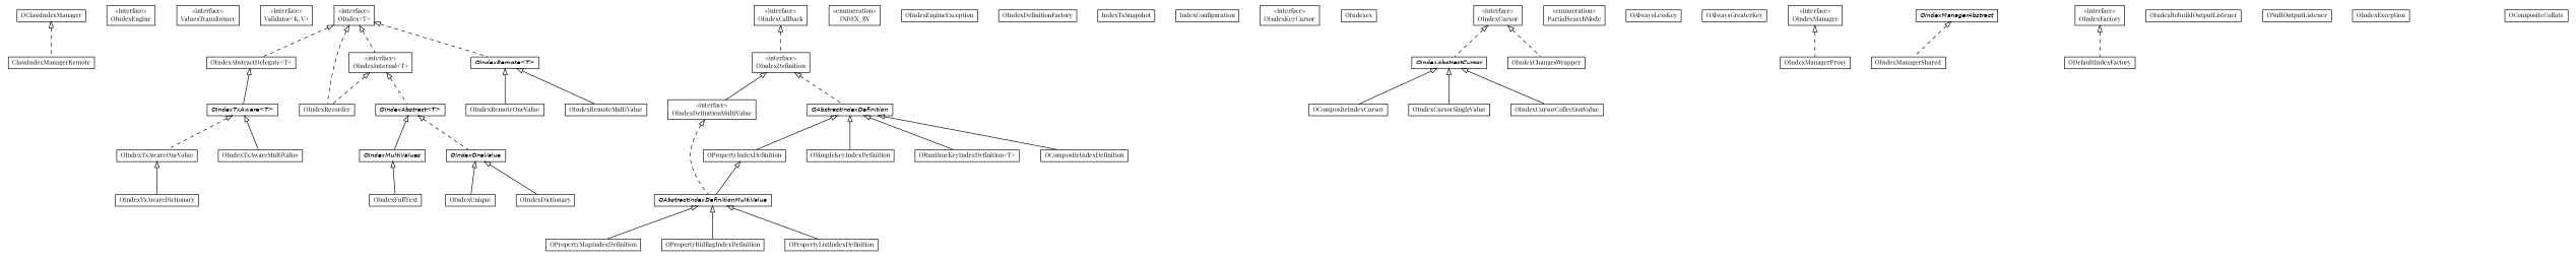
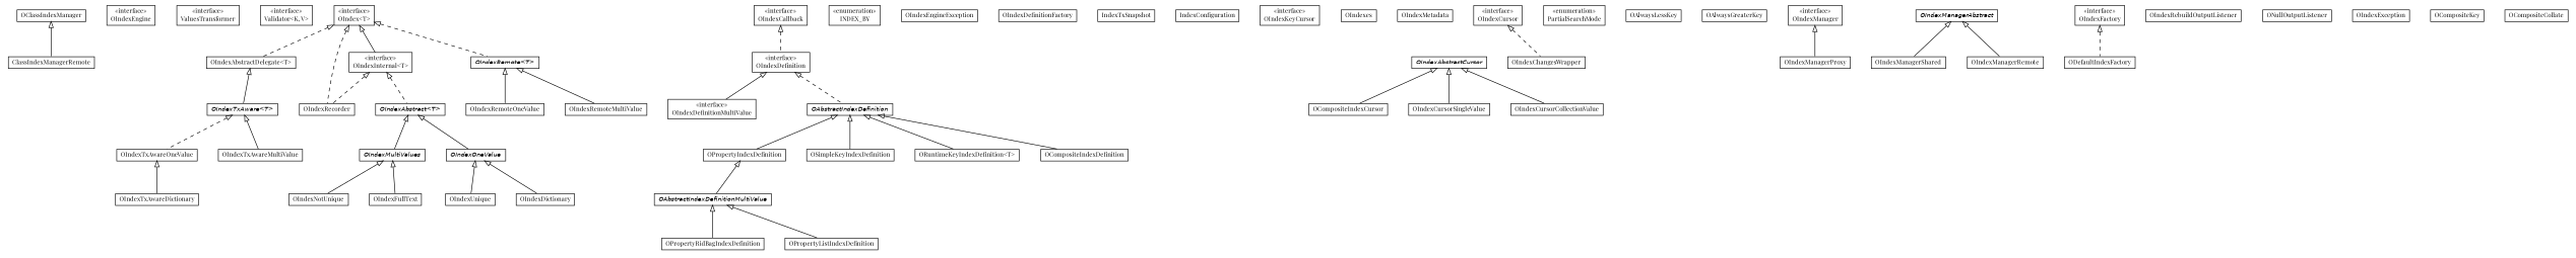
  digraph {
    fontname="Playfair Display"
    nodesep=0.25
    ranksep=0.5
    node [fontcolor=black fontname="Playfair Display" fontsize=10.0 shape=plaintext]
    edge [arrowtail=empty dir=back fontname="Playfair Display" fontsize=10 headport=p labelfontname=Helvetica labelfontsize=10 tailport=p]
    n1 [label=<<table title="com.orientechnologies.orient.core.index.ClassIndexManagerRemote" border="0" cellborder="1" cellspacing="0" cellpadding="2" port="p" href="./ClassIndexManagerRemote.html"> 		<tr><td><table border="0" cellspacing="0" cellpadding="1"> <tr><td align="center" balign="center"> ClassIndexManagerRemote </td></tr> 		</table></td></tr> 		</table>>]
    n2 [label=<<table title="com.orientechnologies.orient.core.index.OIndexEngine" border="0" cellborder="1" cellspacing="0" cellpadding="2" port="p" href="./OIndexEngine.html"> 		<tr><td><table border="0" cellspacing="0" cellpadding="1"> <tr><td align="center" balign="center"> &#171;interface&#187; </td></tr> <tr><td align="center" balign="center"> OIndexEngine </td></tr> 		</table></td></tr> 		</table>>]
    n3 [label=<<table title="com.orientechnologies.orient.core.index.OIndexEngine.ValuesTransformer" border="0" cellborder="1" cellspacing="0" cellpadding="2" port="p" href="./OIndexEngine.ValuesTransformer.html"> 		<tr><td><table border="0" cellspacing="0" cellpadding="1"> <tr><td align="center" balign="center"> &#171;interface&#187; </td></tr> <tr><td align="center" balign="center"> ValuesTransformer </td></tr> 		</table></td></tr> 		</table>>]
    n4 [label=<<table title="com.orientechnologies.orient.core.index.OIndexEngine.Validator" border="0" cellborder="1" cellspacing="0" cellpadding="2" port="p" href="./OIndexEngine.Validator.html"> 		<tr><td><table border="0" cellspacing="0" cellpadding="1"> <tr><td align="center" balign="center"> &#171;interface&#187; </td></tr> <tr><td align="center" balign="center"> Validator&lt;K, V&gt; </td></tr> 		</table></td></tr> 		</table>>]
    n5 [label=<<table title="com.orientechnologies.orient.core.index.OIndexRecorder" border="0" cellborder="1" cellspacing="0" cellpadding="2" port="p" href="./OIndexRecorder.html"> 		<tr><td><table border="0" cellspacing="0" cellpadding="1"> <tr><td align="center" balign="center"> OIndexRecorder </td></tr> 		</table></td></tr> 		</table>>]
    n6 [label=<<table title="com.orientechnologies.orient.core.index.OIndexFullText" border="0" cellborder="1" cellspacing="0" cellpadding="2" port="p" href="./OIndexFullText.html"> 		<tr><td><table border="0" cellspacing="0" cellpadding="1"> <tr><td align="center" balign="center"> OIndexFullText </td></tr> 		</table></td></tr> 		</table>>]
    n7 [label=<<table title="com.orientechnologies.orient.core.index.OIndexDictionary" border="0" cellborder="1" cellspacing="0" cellpadding="2" port="p" href="./OIndexDictionary.html"> 		<tr><td><table border="0" cellspacing="0" cellpadding="1"> <tr><td align="center" balign="center"> OIndexDictionary </td></tr> 		</table></td></tr> 		</table>>]
    n8 [label=<<table title="com.orientechnologies.orient.core.index.OIndexCallback" border="0" cellborder="1" cellspacing="0" cellpadding="2" port="p" href="./OIndexCallback.html"> 		<tr><td><table border="0" cellspacing="0" cellpadding="1"> <tr><td align="center" balign="center"> &#171;interface&#187; </td></tr> <tr><td align="center" balign="center"> OIndexCallback </td></tr> 		</table></td></tr> 		</table>>]
    n9 [label=<<table title="com.orientechnologies.orient.core.index.OIndexDefinition" border="0" cellborder="1" cellspacing="0" cellpadding="2" port="p" href="./OIndexDefinition.html"> 		<tr><td><table border="0" cellspacing="0" cellpadding="1"> <tr><td align="center" balign="center"> &#171;interface&#187; </td></tr> <tr><td align="center" balign="center"> OIndexDefinition </td></tr> 		</table></td></tr> 		</table>>]
    n10 [label=<<table title="com.orientechnologies.orient.core.index.OIndexDefinitionMultiValue" border="0" cellborder="1" cellspacing="0" cellpadding="2" port="p" href="./OIndexDefinitionMultiValue.html"> 		<tr><td><table border="0" cellspacing="0" cellpadding="1"> <tr><td align="center" balign="center"> &#171;interface&#187; </td></tr> <tr><td align="center" balign="center"> OIndexDefinitionMultiValue </td></tr> 		</table></td></tr> 		</table>>]
    n11 [label=<<table title="com.orientechnologies.orient.core.index.OAbstractIndexDefinition" border="0" cellborder="1" cellspacing="0" cellpadding="2" port="p" href="./OAbstractIndexDefinition.html"> 		<tr><td><table border="0" cellspacing="0" cellpadding="1"> <tr><td align="center" balign="center"><font face="Helvetica-Oblique"> OAbstractIndexDefinition </font></td></tr> 		</table></td></tr> 		</table>>]
-   n12 [label=<<table title="com.orientechnologies.orient.core.index.OPropertyMapIndexDefinition" border="0" cellborder="1" cellspacing="0" cellpadding="2" port="p" href="./OPropertyMapIndexDefinition.html"> 		<tr><td><table border="0" cellspacing="0" cellpadding="1"> <tr><td align="center" balign="center"> OPropertyMapIndexDefinition </td></tr> 		</table></td></tr> 		</table>>]
    n13 [label=<<table title="com.orientechnologies.orient.core.index.OPropertyMapIndexDefinition.INDEX_BY" border="0" cellborder="1" cellspacing="0" cellpadding="2" port="p" href="./OPropertyMapIndexDefinition.INDEX_BY.html"> 		<tr><td><table border="0" cellspacing="0" cellpadding="1"> <tr><td align="center" balign="center"> &#171;enumeration&#187; </td></tr> <tr><td align="center" balign="center"> INDEX_BY </td></tr> 		</table></td></tr> 		</table>>]
    n14 [label=<<table title="com.orientechnologies.orient.core.index.OIndexEngineException" border="0" cellborder="1" cellspacing="0" cellpadding="2" port="p" href="./OIndexEngineException.html"> 		<tr><td><table border="0" cellspacing="0" cellpadding="1"> <tr><td align="center" balign="center"> OIndexEngineException </td></tr> 		</table></td></tr> 		</table>>]
    n15 [label=<<table title="com.orientechnologies.orient.core.index.OIndexDefinitionFactory" border="0" cellborder="1" cellspacing="0" cellpadding="2" port="p" href="./OIndexDefinitionFactory.html"> 		<tr><td><table border="0" cellspacing="0" cellpadding="1"> <tr><td align="center" balign="center"> OIndexDefinitionFactory </td></tr> 		</table></td></tr> 		</table>>]
    n16 [label=<<table title="com.orientechnologies.orient.core.index.OIndexAbstract" border="0" cellborder="1" cellspacing="0" cellpadding="2" port="p" href="./OIndexAbstract.html"> 		<tr><td><table border="0" cellspacing="0" cellpadding="1"> <tr><td align="center" balign="center"><font face="Helvetica-Oblique"> OIndexAbstract&lt;T&gt; </font></td></tr> 		</table></td></tr> 		</table>>]
    n17 [label=<<table title="com.orientechnologies.orient.core.index.OIndexMultiValues" border="0" cellborder="1" cellspacing="0" cellpadding="2" port="p" href="./OIndexMultiValues.html"> 		<tr><td><table border="0" cellspacing="0" cellpadding="1"> <tr><td align="center" balign="center"><font face="Helvetica-Oblique"> OIndexMultiValues </font></td></tr> 		</table></td></tr> 		</table>>]
    n18 [label=<<table title="com.orientechnologies.orient.core.index.OIndexOneValue" border="0" cellborder="1" cellspacing="0" cellpadding="2" port="p" href="./OIndexOneValue.html"> 		<tr><td><table border="0" cellspacing="0" cellpadding="1"> <tr><td align="center" balign="center"><font face="Helvetica-Oblique"> OIndexOneValue </font></td></tr> 		</table></td></tr> 		</table>>]
+   n19 [label=<<table title="com.orientechnologies.orient.core.index.OIndexNotUnique" border="0" cellborder="1" cellspacing="0" cellpadding="2" port="p" href="./OIndexNotUnique.html"> 		<tr><td><table border="0" cellspacing="0" cellpadding="1"> <tr><td align="center" balign="center"> OIndexNotUnique </td></tr> 		</table></td></tr> 		</table>>]
    n20 [label=<<table title="com.orientechnologies.orient.core.index.OIndexUnique" border="0" cellborder="1" cellspacing="0" cellpadding="2" port="p" href="./OIndexUnique.html"> 		<tr><td><table border="0" cellspacing="0" cellpadding="1"> <tr><td align="center" balign="center"> OIndexUnique </td></tr> 		</table></td></tr> 		</table>>]
    n21 [label=<<table title="com.orientechnologies.orient.core.index.OIndexAbstract.IndexTxSnapshot" border="0" cellborder="1" cellspacing="0" cellpadding="2" port="p" href="./OIndexAbstract.IndexTxSnapshot.html"> 		<tr><td><table border="0" cellspacing="0" cellpadding="1"> <tr><td align="center" balign="center"> IndexTxSnapshot </td></tr> 		</table></td></tr> 		</table>>]
    n22 [label=<<table title="com.orientechnologies.orient.core.index.OIndexAbstract.IndexConfiguration" border="0" cellborder="1" cellspacing="0" cellpadding="2" port="p" href="./OIndexAbstract.IndexConfiguration.html"> 		<tr><td><table border="0" cellspacing="0" cellpadding="1"> <tr><td align="center" balign="center"> IndexConfiguration </td></tr> 		</table></td></tr> 		</table>>]
    n23 [label=<<table title="com.orientechnologies.orient.core.index.OIndexKeyCursor" border="0" cellborder="1" cellspacing="0" cellpadding="2" port="p" href="./OIndexKeyCursor.html"> 		<tr><td><table border="0" cellspacing="0" cellpadding="1"> <tr><td align="center" balign="center"> &#171;interface&#187; </td></tr> <tr><td align="center" balign="center"> OIndexKeyCursor </td></tr> 		</table></td></tr> 		</table>>]
    n24 [label=<<table title="com.orientechnologies.orient.core.index.OIndexes" border="0" cellborder="1" cellspacing="0" cellpadding="2" port="p" href="./OIndexes.html"> 		<tr><td><table border="0" cellspacing="0" cellpadding="1"> <tr><td align="center" balign="center"> OIndexes </td></tr> 		</table></td></tr> 		</table>>]
+   n25 [label=<<table title="com.orientechnologies.orient.core.index.OIndexMetadata" border="0" cellborder="1" cellspacing="0" cellpadding="2" port="p" href="./OIndexMetadata.html"> 		<tr><td><table border="0" cellspacing="0" cellpadding="1"> <tr><td align="center" balign="center"> OIndexMetadata </td></tr> 		</table></td></tr> 		</table>>]
    n26 [label=<<table title="com.orientechnologies.orient.core.index.OIndexAbstractCursor" border="0" cellborder="1" cellspacing="0" cellpadding="2" port="p" href="./OIndexAbstractCursor.html"> 		<tr><td><table border="0" cellspacing="0" cellpadding="1"> <tr><td align="center" balign="center"><font face="Helvetica-Oblique"> OIndexAbstractCursor </font></td></tr> 		</table></td></tr> 		</table>>]
    n27 [label=<<table title="com.orientechnologies.orient.core.index.OCompositeIndexCursor" border="0" cellborder="1" cellspacing="0" cellpadding="2" port="p" href="./OCompositeIndexCursor.html"> 		<tr><td><table border="0" cellspacing="0" cellpadding="1"> <tr><td align="center" balign="center"> OCompositeIndexCursor </td></tr> 		</table></td></tr> 		</table>>]
    n28 [label=<<table title="com.orientechnologies.orient.core.index.OIndexCursorSingleValue" border="0" cellborder="1" cellspacing="0" cellpadding="2" port="p" href="./OIndexCursorSingleValue.html"> 		<tr><td><table border="0" cellspacing="0" cellpadding="1"> <tr><td align="center" balign="center"> OIndexCursorSingleValue </td></tr> 		</table></td></tr> 		</table>>]
    n29 [label=<<table title="com.orientechnologies.orient.core.index.OIndexCursorCollectionValue" border="0" cellborder="1" cellspacing="0" cellpadding="2" port="p" href="./OIndexCursorCollectionValue.html"> 		<tr><td><table border="0" cellspacing="0" cellpadding="1"> <tr><td align="center" balign="center"> OIndexCursorCollectionValue </td></tr> 		</table></td></tr> 		</table>>]
    n30 [label=<<table title="com.orientechnologies.orient.core.index.OPropertyIndexDefinition" border="0" cellborder="1" cellspacing="0" cellpadding="2" port="p" href="./OPropertyIndexDefinition.html"> 		<tr><td><table border="0" cellspacing="0" cellpadding="1"> <tr><td align="center" balign="center"> OPropertyIndexDefinition </td></tr> 		</table></td></tr> 		</table>>]
    n31 [label=<<table title="com.orientechnologies.orient.core.index.OAbstractIndexDefinitionMultiValue" border="0" cellborder="1" cellspacing="0" cellpadding="2" port="p" href="./OAbstractIndexDefinitionMultiValue.html"> 		<tr><td><table border="0" cellspacing="0" cellpadding="1"> <tr><td align="center" balign="center"><font face="Helvetica-Oblique"> OAbstractIndexDefinitionMultiValue </font></td></tr> 		</table></td></tr> 		</table>>]
    n32 [label=<<table title="com.orientechnologies.orient.core.index.OPropertyRidBagIndexDefinition" border="0" cellborder="1" cellspacing="0" cellpadding="2" port="p" href="./OPropertyRidBagIndexDefinition.html"> 		<tr><td><table border="0" cellspacing="0" cellpadding="1"> <tr><td align="center" balign="center"> OPropertyRidBagIndexDefinition </td></tr> 		</table></td></tr> 		</table>>]
    n33 [label=<<table title="com.orientechnologies.orient.core.index.OPropertyListIndexDefinition" border="0" cellborder="1" cellspacing="0" cellpadding="2" port="p" href="./OPropertyListIndexDefinition.html"> 		<tr><td><table border="0" cellspacing="0" cellpadding="1"> <tr><td align="center" balign="center"> OPropertyListIndexDefinition </td></tr> 		</table></td></tr> 		</table>>]
    n34 [label=<<table title="com.orientechnologies.orient.core.index.OIndexCursor" border="0" cellborder="1" cellspacing="0" cellpadding="2" port="p" href="./OIndexCursor.html"> 		<tr><td><table border="0" cellspacing="0" cellpadding="1"> <tr><td align="center" balign="center"> &#171;interface&#187; </td></tr> <tr><td align="center" balign="center"> OIndexCursor </td></tr> 		</table></td></tr> 		</table>>]
    n35 [label=<<table title="com.orientechnologies.orient.core.index.OIndexChangesWrapper" border="0" cellborder="1" cellspacing="0" cellpadding="2" port="p" href="./OIndexChangesWrapper.html"> 		<tr><td><table border="0" cellspacing="0" cellpadding="1"> <tr><td align="center" balign="center"> OIndexChangesWrapper </td></tr> 		</table></td></tr> 		</table>>]
    n36 [label=<<table title="com.orientechnologies.orient.core.index.OSimpleKeyIndexDefinition" border="0" cellborder="1" cellspacing="0" cellpadding="2" port="p" href="./OSimpleKeyIndexDefinition.html"> 		<tr><td><table border="0" cellspacing="0" cellpadding="1"> <tr><td align="center" balign="center"> OSimpleKeyIndexDefinition </td></tr> 		</table></td></tr> 		</table>>]
    n37 [label=<<table title="com.orientechnologies.orient.core.index.OIndexTxAware" border="0" cellborder="1" cellspacing="0" cellpadding="2" port="p" href="./OIndexTxAware.html"> 		<tr><td><table border="0" cellspacing="0" cellpadding="1"> <tr><td align="center" balign="center"><font face="Helvetica-Oblique"> OIndexTxAware&lt;T&gt; </font></td></tr> 		</table></td></tr> 		</table>>]
    n38 [label=<<table title="com.orientechnologies.orient.core.index.OIndexTxAwareOneValue" border="0" cellborder="1" cellspacing="0" cellpadding="2" port="p" href="./OIndexTxAwareOneValue.html"> 		<tr><td><table border="0" cellspacing="0" cellpadding="1"> <tr><td align="center" balign="center"> OIndexTxAwareOneValue </td></tr> 		</table></td></tr> 		</table>>]
    n39 [label=<<table title="com.orientechnologies.orient.core.index.OIndexTxAwareMultiValue" border="0" cellborder="1" cellspacing="0" cellpadding="2" port="p" href="./OIndexTxAwareMultiValue.html"> 		<tr><td><table border="0" cellspacing="0" cellpadding="1"> <tr><td align="center" balign="center"> OIndexTxAwareMultiValue </td></tr> 		</table></td></tr> 		</table>>]
    n40 [label=<<table title="com.orientechnologies.orient.core.index.OIndexTxAwareDictionary" border="0" cellborder="1" cellspacing="0" cellpadding="2" port="p" href="./OIndexTxAwareDictionary.html"> 		<tr><td><table border="0" cellspacing="0" cellpadding="1"> <tr><td align="center" balign="center"> OIndexTxAwareDictionary </td></tr> 		</table></td></tr> 		</table>>]
    n41 [label=<<table title="com.orientechnologies.orient.core.index.OIndexTxAware.PartialSearchMode" border="0" cellborder="1" cellspacing="0" cellpadding="2" port="p" href="./OIndexTxAware.PartialSearchMode.html"> 		<tr><td><table border="0" cellspacing="0" cellpadding="1"> <tr><td align="center" balign="center"> &#171;enumeration&#187; </td></tr> <tr><td align="center" balign="center"> PartialSearchMode </td></tr> 		</table></td></tr> 		</table>>]
    n42 [label=<<table title="com.orientechnologies.orient.core.index.OAlwaysLessKey" border="0" cellborder="1" cellspacing="0" cellpadding="2" port="p" href="./OAlwaysLessKey.html"> 		<tr><td><table border="0" cellspacing="0" cellpadding="1"> <tr><td align="center" balign="center"> OAlwaysLessKey </td></tr> 		</table></td></tr> 		</table>>]
    n43 [label=<<table title="com.orientechnologies.orient.core.index.OAlwaysGreaterKey" border="0" cellborder="1" cellspacing="0" cellpadding="2" port="p" href="./OAlwaysGreaterKey.html"> 		<tr><td><table border="0" cellspacing="0" cellpadding="1"> <tr><td align="center" balign="center"> OAlwaysGreaterKey </td></tr> 		</table></td></tr> 		</table>>]
    n44 [label=<<table title="com.orientechnologies.orient.core.index.OIndexManager" border="0" cellborder="1" cellspacing="0" cellpadding="2" port="p" href="./OIndexManager.html"> 		<tr><td><table border="0" cellspacing="0" cellpadding="1"> <tr><td align="center" balign="center"> &#171;interface&#187; </td></tr> <tr><td align="center" balign="center"> OIndexManager </td></tr> 		</table></td></tr> 		</table>>]
    n45 [label=<<table title="com.orientechnologies.orient.core.index.OIndexManagerProxy" border="0" cellborder="1" cellspacing="0" cellpadding="2" port="p" href="./OIndexManagerProxy.html"> 		<tr><td><table border="0" cellspacing="0" cellpadding="1"> <tr><td align="center" balign="center"> OIndexManagerProxy </td></tr> 		</table></td></tr> 		</table>>]
    n46 [label=<<table title="com.orientechnologies.orient.core.index.OIndexManagerAbstract" border="0" cellborder="1" cellspacing="0" cellpadding="2" port="p" href="./OIndexManagerAbstract.html"> 		<tr><td><table border="0" cellspacing="0" cellpadding="1"> <tr><td align="center" balign="center"><font face="Helvetica-Oblique"> OIndexManagerAbstract </font></td></tr> 		</table></td></tr> 		</table>>]
    n47 [label=<<table title="com.orientechnologies.orient.core.index.OIndexManagerShared" border="0" cellborder="1" cellspacing="0" cellpadding="2" port="p" href="./OIndexManagerShared.html"> 		<tr><td><table border="0" cellspacing="0" cellpadding="1"> <tr><td align="center" balign="center"> OIndexManagerShared </td></tr> 		</table></td></tr> 		</table>>]
+   n48 [label=<<table title="com.orientechnologies.orient.core.index.OIndexManagerRemote" border="0" cellborder="1" cellspacing="0" cellpadding="2" port="p" href="./OIndexManagerRemote.html"> 		<tr><td><table border="0" cellspacing="0" cellpadding="1"> <tr><td align="center" balign="center"> OIndexManagerRemote </td></tr> 		</table></td></tr> 		</table>>]
    n49 [label=<<table title="com.orientechnologies.orient.core.index.OIndexFactory" border="0" cellborder="1" cellspacing="0" cellpadding="2" port="p" href="./OIndexFactory.html"> 		<tr><td><table border="0" cellspacing="0" cellpadding="1"> <tr><td align="center" balign="center"> &#171;interface&#187; </td></tr> <tr><td align="center" balign="center"> OIndexFactory </td></tr> 		</table></td></tr> 		</table>>]
    n50 [label=<<table title="com.orientechnologies.orient.core.index.ODefaultIndexFactory" border="0" cellborder="1" cellspacing="0" cellpadding="2" port="p" href="./ODefaultIndexFactory.html"> 		<tr><td><table border="0" cellspacing="0" cellpadding="1"> <tr><td align="center" balign="center"> ODefaultIndexFactory </td></tr> 		</table></td></tr> 		</table>>]
    n51 [label=<<table title="com.orientechnologies.orient.core.index.OIndexRebuildOutputListener" border="0" cellborder="1" cellspacing="0" cellpadding="2" port="p" href="./OIndexRebuildOutputListener.html"> 		<tr><td><table border="0" cellspacing="0" cellpadding="1"> <tr><td align="center" balign="center"> OIndexRebuildOutputListener </td></tr> 		</table></td></tr> 		</table>>]
    n52 [label=<<table title="com.orientechnologies.orient.core.index.ORuntimeKeyIndexDefinition" border="0" cellborder="1" cellspacing="0" cellpadding="2" port="p" href="./ORuntimeKeyIndexDefinition.html"> 		<tr><td><table border="0" cellspacing="0" cellpadding="1"> <tr><td align="center" balign="center"> ORuntimeKeyIndexDefinition&lt;T&gt; </td></tr> 		</table></td></tr> 		</table>>]
    n53 [label=<<table title="com.orientechnologies.orient.core.index.ONullOutputListener" border="0" cellborder="1" cellspacing="0" cellpadding="2" port="p" href="./ONullOutputListener.html"> 		<tr><td><table border="0" cellspacing="0" cellpadding="1"> <tr><td align="center" balign="center"> ONullOutputListener </td></tr> 		</table></td></tr> 		</table>>]
    n54 [label=<<table title="com.orientechnologies.orient.core.index.OCompositeIndexDefinition" border="0" cellborder="1" cellspacing="0" cellpadding="2" port="p" href="./OCompositeIndexDefinition.html"> 		<tr><td><table border="0" cellspacing="0" cellpadding="1"> <tr><td align="center" balign="center"> OCompositeIndexDefinition </td></tr> 		</table></td></tr> 		</table>>]
    n55 [label=<<table title="com.orientechnologies.orient.core.index.OIndexRemoteMultiValue" border="0" cellborder="1" cellspacing="0" cellpadding="2" port="p" href="./OIndexRemoteMultiValue.html"> 		<tr><td><table border="0" cellspacing="0" cellpadding="1"> <tr><td align="center" balign="center"> OIndexRemoteMultiValue </td></tr> 		</table></td></tr> 		</table>>]
    n56 [label=<<table title="com.orientechnologies.orient.core.index.OIndexRemoteOneValue" border="0" cellborder="1" cellspacing="0" cellpadding="2" port="p" href="./OIndexRemoteOneValue.html"> 		<tr><td><table border="0" cellspacing="0" cellpadding="1"> <tr><td align="center" balign="center"> OIndexRemoteOneValue </td></tr> 		</table></td></tr> 		</table>>]
    n57 [label=<<table title="com.orientechnologies.orient.core.index.OIndexException" border="0" cellborder="1" cellspacing="0" cellpadding="2" port="p" href="./OIndexException.html"> 		<tr><td><table border="0" cellspacing="0" cellpadding="1"> <tr><td align="center" balign="center"> OIndexException </td></tr> 		</table></td></tr> 		</table>>]
+   n58 [label=<<table title="com.orientechnologies.orient.core.index.OCompositeKey" border="0" cellborder="1" cellspacing="0" cellpadding="2" port="p" href="./OCompositeKey.html"> 		<tr><td><table border="0" cellspacing="0" cellpadding="1"> <tr><td align="center" balign="center"> OCompositeKey </td></tr> 		</table></td></tr> 		</table>>]
    n59 [label=<<table title="com.orientechnologies.orient.core.index.OIndexAbstractDelegate" border="0" cellborder="1" cellspacing="0" cellpadding="2" port="p" href="./OIndexAbstractDelegate.html"> 		<tr><td><table border="0" cellspacing="0" cellpadding="1"> <tr><td align="center" balign="center"> OIndexAbstractDelegate&lt;T&gt; </td></tr> 		</table></td></tr> 		</table>>]
    n60 [label=<<table title="com.orientechnologies.orient.core.index.OClassIndexManager" border="0" cellborder="1" cellspacing="0" cellpadding="2" port="p" href="./OClassIndexManager.html"> 		<tr><td><table border="0" cellspacing="0" cellpadding="1"> <tr><td align="center" balign="center"> OClassIndexManager </td></tr> 		</table></td></tr> 		</table>>]
    n61 [label=<<table title="com.orientechnologies.orient.core.index.OIndexRemote" border="0" cellborder="1" cellspacing="0" cellpadding="2" port="p" href="./OIndexRemote.html"> 		<tr><td><table border="0" cellspacing="0" cellpadding="1"> <tr><td align="center" balign="center"><font face="Helvetica-Oblique"> OIndexRemote&lt;T&gt; </font></td></tr> 		</table></td></tr> 		</table>>]
    n62 [label=<<table title="com.orientechnologies.orient.core.index.OIndex" border="0" cellborder="1" cellspacing="0" cellpadding="2" port="p" href="./OIndex.html"> 		<tr><td><table border="0" cellspacing="0" cellpadding="1"> <tr><td align="center" balign="center"> &#171;interface&#187; </td></tr> <tr><td align="center" balign="center"> OIndex&lt;T&gt; </td></tr> 		</table></td></tr> 		</table>>]
    n63 [label=<<table title="com.orientechnologies.orient.core.index.OIndexInternal" border="0" cellborder="1" cellspacing="0" cellpadding="2" port="p" href="./OIndexInternal.html"> 		<tr><td><table border="0" cellspacing="0" cellpadding="1"> <tr><td align="center" balign="center"> &#171;interface&#187; </td></tr> <tr><td align="center" balign="center"> OIndexInternal&lt;T&gt; </td></tr> 		</table></td></tr> 		</table>>]
    n64 [label=<<table title="com.orientechnologies.orient.core.index.OCompositeCollate" border="0" cellborder="1" cellspacing="0" cellpadding="2" port="p" href="./OCompositeCollate.html"> 		<tr><td><table border="0" cellspacing="0" cellpadding="1"> <tr><td align="center" balign="center"> OCompositeCollate </td></tr> 		</table></td></tr> 		</table>>]
    n8 -> n9 [style=dashed]
    n9 -> n10 [style=solid]
    n9 -> n11 [style=dashed]
-   n10 -> n31 [style=dashed]
    n11 -> n30
    n11 -> n36
    n11 -> n52
    n11 -> n54
    n16 -> n17
-   n16 -> n18 [style=dashed]
+   n16 -> n18
    n17 -> n6
+   n17 -> n19
    n18 -> n7
    n18 -> n20
    n26 -> n27
    n26 -> n28
    n26 -> n29
    n30 -> n31
-   n31 -> n12
    n31 -> n32
    n31 -> n33
-   n34 -> n26 [style=dashed]
    n34 -> n35 [style=dashed]
    n37 -> n38 [style=dashed]
    n37 -> n39
    n38 -> n40
-   n44 -> n45 [style=dashed]
-   n46 -> n47 [style=dashed]
+   n44 -> n45 [style=solid]
+   n46 -> n47
+   n46 -> n48
    n49 -> n50 [style=dashed]
    n59 -> n37
-   n60 -> n1 [style=dashed]
+   n60 -> n1
    n61 -> n55
    n61 -> n56
    n62 -> n5 [style=dashed]
    n62 -> n59 [style=dashed]
    n62 -> n61 [style=dashed]
-   n62 -> n63 [style=dashed]
+   n62 -> n63 [style=solid]
    n63 -> n5 [style=dashed]
    n63 -> n16 [style=dashed]
  }
